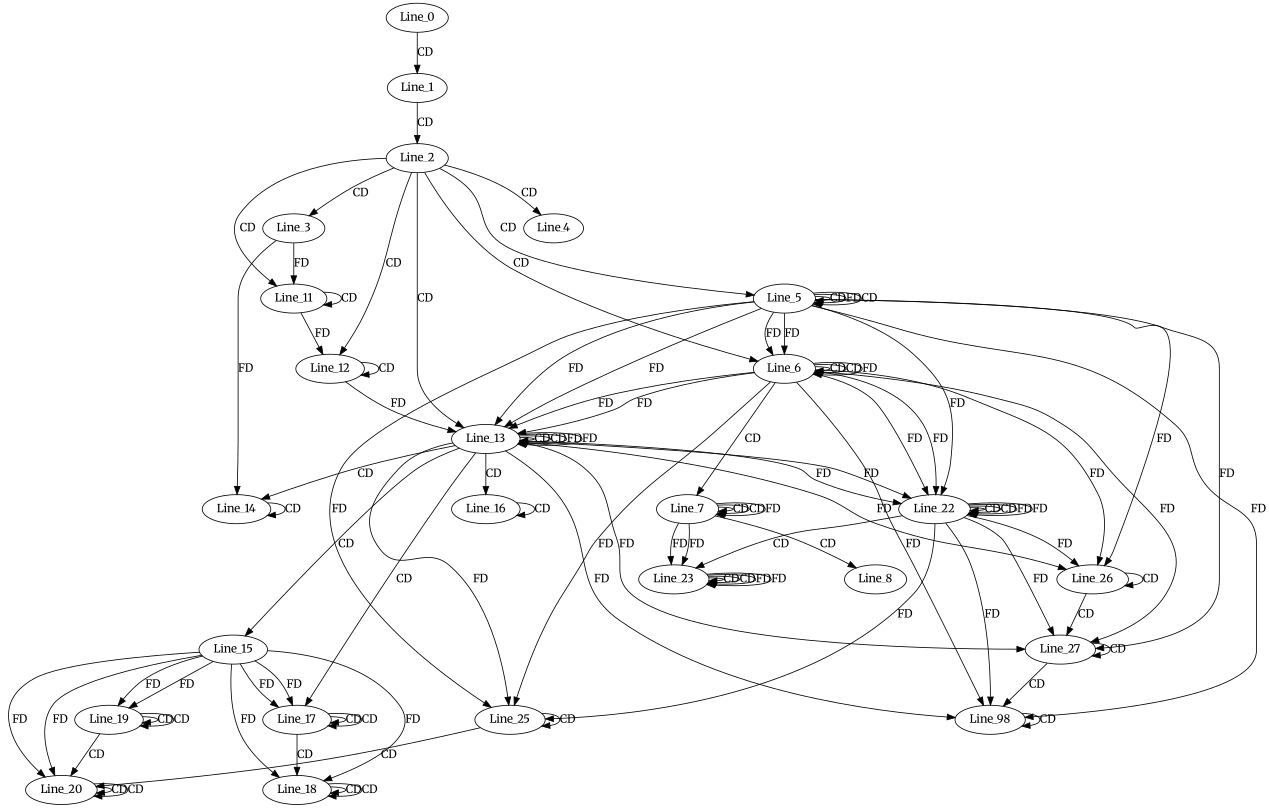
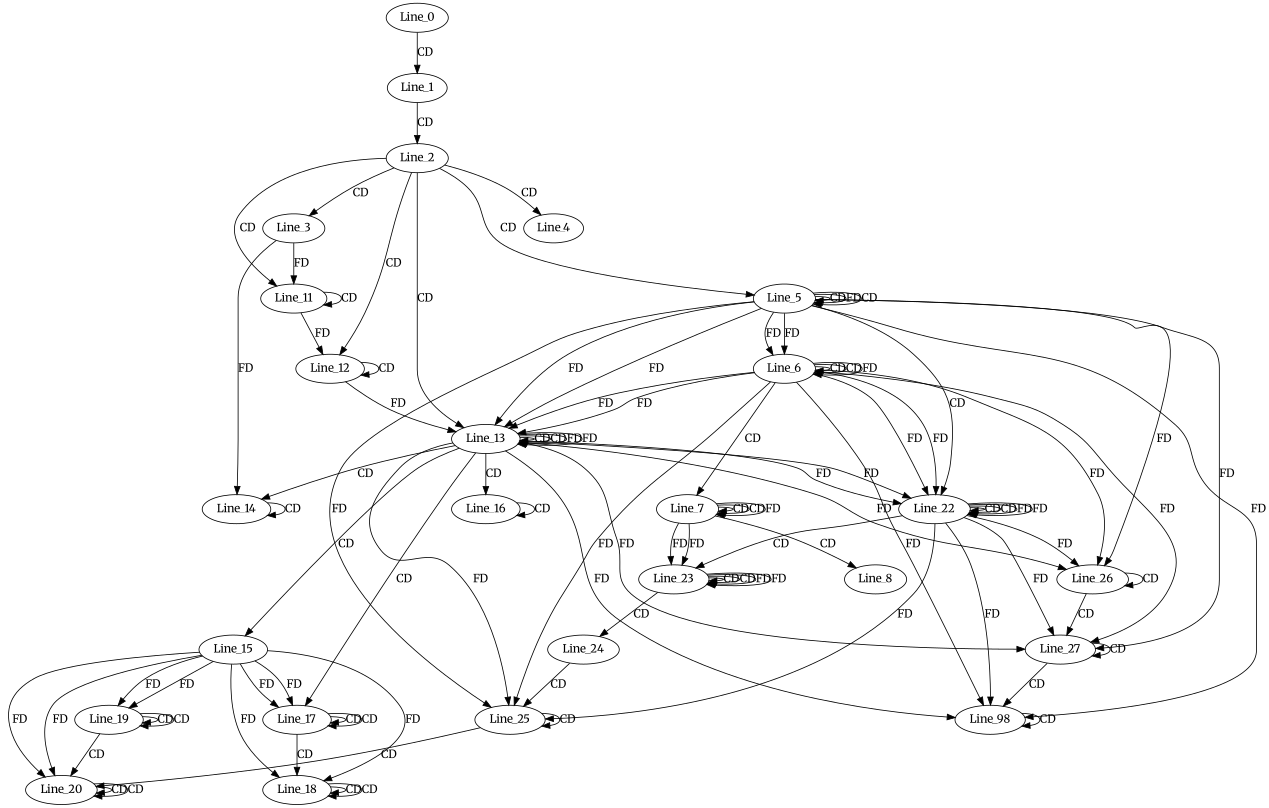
  digraph {
    fontname=Merriweather
    node [fontname=Merriweather]
    edge [fontname=Merriweather]
    Line_0
    Line_1
    Line_2
    Line_3
    Line_4
    Line_5
    Line_6
    Line_11
    Line_12
    Line_13
    Line_14
    Line_22
    Line_25
    Line_26
    Line_27
    n16 [label=Line_98]
    Line_7
    Line_15
    Line_16
    Line_17
    Line_23
    Line_20
    Line_8
+   Line_24
    Line_18
    Line_19
    Line_0 -> Line_1 [label=CD]
    Line_1 -> Line_2 [label=CD]
    Line_2 -> Line_3 [label=CD]
    Line_2 -> Line_4 [label=CD]
    Line_2 -> Line_5 [label=CD]
-   Line_2 -> Line_6 [label=CD]
    Line_2 -> Line_11 [label=CD]
    Line_2 -> Line_12 [label=CD]
    Line_2 -> Line_13 [label=CD]
    Line_3 -> Line_11 [label=FD]
    Line_3 -> Line_14 [label=FD]
    Line_5 -> Line_5 [label=CD]
    Line_5 -> Line_5 [label=FD]
    Line_5 -> Line_5 [label=CD]
    Line_5 -> Line_6 [label=FD]
    Line_5 -> Line_6 [label=FD]
    Line_5 -> Line_13 [label=FD]
    Line_5 -> Line_13 [label=FD]
-   Line_5 -> Line_22 [label=FD]
+   Line_5 -> Line_22 [label=CD]
    Line_5 -> Line_25 [label=FD]
    Line_5 -> Line_26 [label=FD]
    Line_5 -> Line_27 [label=FD]
    Line_5 -> n16 [label=FD]
    Line_6 -> Line_6 [label=CD]
    Line_6 -> Line_6 [label=CD]
    Line_6 -> Line_6 [label=FD]
    Line_6 -> Line_13 [label=FD]
    Line_6 -> Line_13 [label=FD]
    Line_6 -> Line_22 [label=FD]
    Line_6 -> Line_22 [label=FD]
    Line_6 -> Line_25 [label=FD]
    Line_6 -> Line_26 [label=FD]
    Line_6 -> Line_27 [label=FD]
    Line_6 -> n16 [label=FD]
    Line_6 -> Line_7 [label=CD]
    Line_11 -> Line_11 [label=CD]
    Line_11 -> Line_12 [label=FD]
    Line_12 -> Line_12 [label=CD]
    Line_12 -> Line_13 [label=FD]
    Line_13 -> Line_13 [label=CD]
    Line_13 -> Line_13 [label=CD]
    Line_13 -> Line_13 [label=FD]
    Line_13 -> Line_13 [label=FD]
    Line_13 -> Line_14 [label=CD]
    Line_13 -> Line_22 [label=FD]
    Line_13 -> Line_22 [label=FD]
    Line_13 -> Line_25 [label=FD]
    Line_13 -> Line_26 [label=FD]
    Line_13 -> Line_27 [label=FD]
    Line_13 -> n16 [label=FD]
    Line_13 -> Line_15 [label=CD]
    Line_13 -> Line_16 [label=CD]
    Line_13 -> Line_17 [label=CD]
    Line_14 -> Line_14 [label=CD]
    Line_22 -> Line_22 [label=CD]
    Line_22 -> Line_22 [label=CD]
    Line_22 -> Line_22 [label=FD]
    Line_22 -> Line_22 [label=FD]
    Line_22 -> Line_25 [label=FD]
    Line_22 -> Line_26 [label=FD]
    Line_22 -> Line_27 [label=FD]
    Line_22 -> n16 [label=FD]
    Line_22 -> Line_23 [label=CD]
    Line_25 -> Line_25 [label=CD]
    Line_25 -> Line_20 [label=CD]
    Line_26 -> Line_26 [label=CD]
    Line_26 -> Line_27 [label=CD]
    Line_27 -> Line_27 [label=CD]
    Line_27 -> n16 [label=CD]
    n16 -> n16 [label=CD]
    Line_7 -> Line_7 [label=CD]
    Line_7 -> Line_7 [label=CD]
    Line_7 -> Line_7 [label=FD]
    Line_7 -> Line_23 [label=FD]
    Line_7 -> Line_23 [label=FD]
    Line_7 -> Line_8 [label=CD]
    Line_15 -> Line_17 [label=FD]
    Line_15 -> Line_17 [label=FD]
    Line_15 -> Line_20 [label=FD]
    Line_15 -> Line_20 [label=FD]
    Line_15 -> Line_18 [label=FD]
    Line_15 -> Line_18 [label=FD]
    Line_15 -> Line_19 [label=FD]
    Line_15 -> Line_19 [label=FD]
    Line_16 -> Line_16 [label=CD]
    Line_17 -> Line_17 [label=CD]
    Line_17 -> Line_17 [label=CD]
    Line_17 -> Line_18 [label=CD]
    Line_23 -> Line_23 [label=CD]
    Line_23 -> Line_23 [label=CD]
    Line_23 -> Line_23 [label=FD]
    Line_23 -> Line_23 [label=FD]
+   Line_23 -> Line_24 [label=CD]
    Line_20 -> Line_20 [label=CD]
    Line_20 -> Line_20 [label=CD]
+   Line_24 -> Line_25 [label=CD]
    Line_18 -> Line_18 [label=CD]
    Line_18 -> Line_18 [label=CD]
    Line_19 -> Line_20 [label=CD]
    Line_19 -> Line_19 [label=CD]
    Line_19 -> Line_19 [label=CD]
  }
